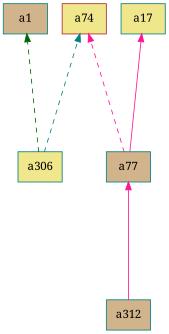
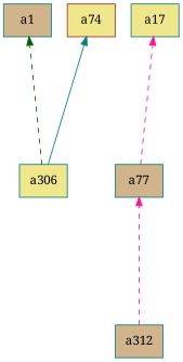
  digraph {
    fontname="Noto Serif"
    rankdir=BT
    ranksep=2.0
    node [color=teal fillcolor=tan fontname="Noto Serif" shape=record style=filled]
    edge [color=deeppink fontname="Noto Serif" style=dashed]
    n1 [label="{a1}"]
    n2 [label="{a77}"]
    n3 [color=brown fillcolor=khaki label="{a74}"]
    n4 [fillcolor=khaki label="{a17}"]
    n5 [fillcolor=khaki label="{a306}"]
    n6 [label="{a312}"]
-   n2 -> n3
-   n2 -> n4 [style=solid]
+   n2 -> n4
    n5 -> n1 [color=darkgreen]
-   n5 -> n3 [color=teal]
-   n6 -> n2 [style=solid]
+   n5 -> n3 [color=teal style=solid]
+   n6 -> n2
  }
